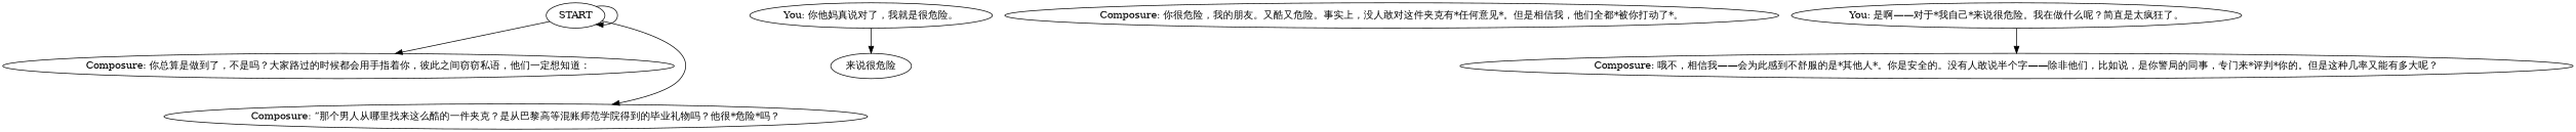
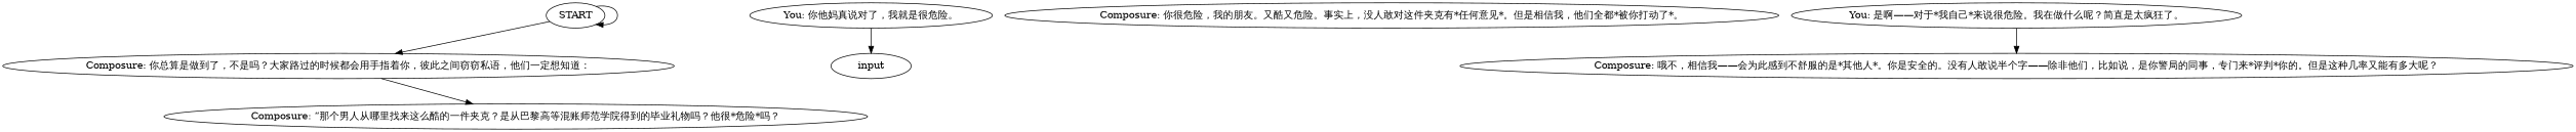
  digraph {
    n1 [label=START]
    n2 [label="Composure: 你总算是做到了，不是吗？大家路过的时候都会用手指着你，彼此之间窃窃私语，他们一定想知道："]
-   n3 [label="来说很危险"]
+   n3 [label=input]
    n4 [label="Composure: “那个男人从哪里找来这么酷的一件夹克？是从巴黎高等混账师范学院得到的毕业礼物吗？他很*危险*吗？"]
    n5 [label="Composure: 你很危险，我的朋友。又酷又危险。事实上，没人敢对这件夹克有*任何意见*。但是相信我，他们全都*被你打动了*。"]
    n6 [label="Composure: 哦不，相信我——会为此感到不舒服的是*其他人*。你是安全的。没有人敢说半个字——除非他们，比如说，是你警局的同事，专门来*评判*你的。但是这种几率又能有多大呢？"]
    n7 [label="You: 你他妈真说对了，我就是很危险。"]
    n8 [label="You: 是啊——对于*我自己*来说很危险。我在做什么呢？简直是太疯狂了。"]
    n1 -> n1
    n1 -> n2
-   n1 -> n4
+   n2 -> n4
    n7 -> n3
    n8 -> n6
  }
